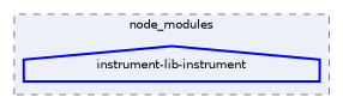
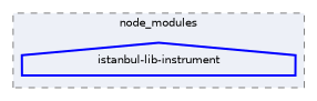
  digraph {
    compound=true
-   n1 [color=blue fillcolor="#edf0f7" fontname=Helvetica fontsize=10 height=0.2 label="instrument-lib-instrument" shape=house style="filled,bold" width=0.4]
+   n1 [color=blue fillcolor="#edf0f7" fontname=Helvetica fontsize=10 height=0.2 label="istanbul-lib-instrument" shape=house style="filled,bold" width=0.4]
    subgraph cluster_1 {
      bgcolor="#edf0f7"
      fontname=Helvetica
      fontsize=10
      label=node_modules
      pencolor=grey50
      style="filled,dashed"
      n1
    }
  }
